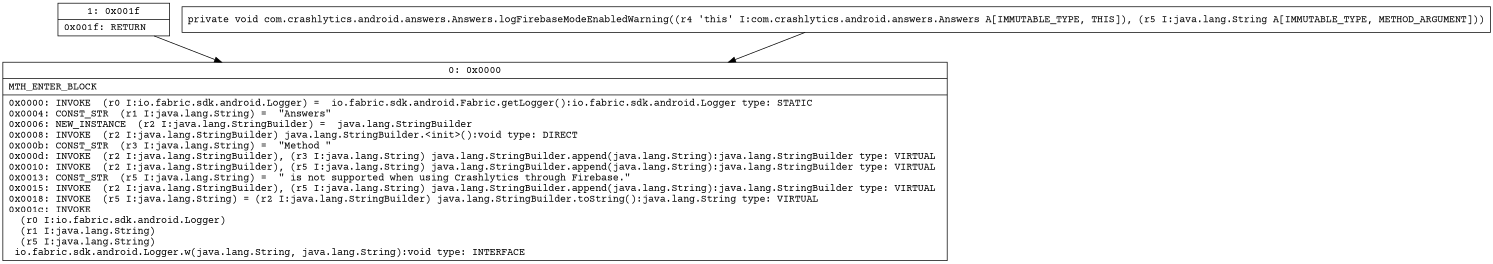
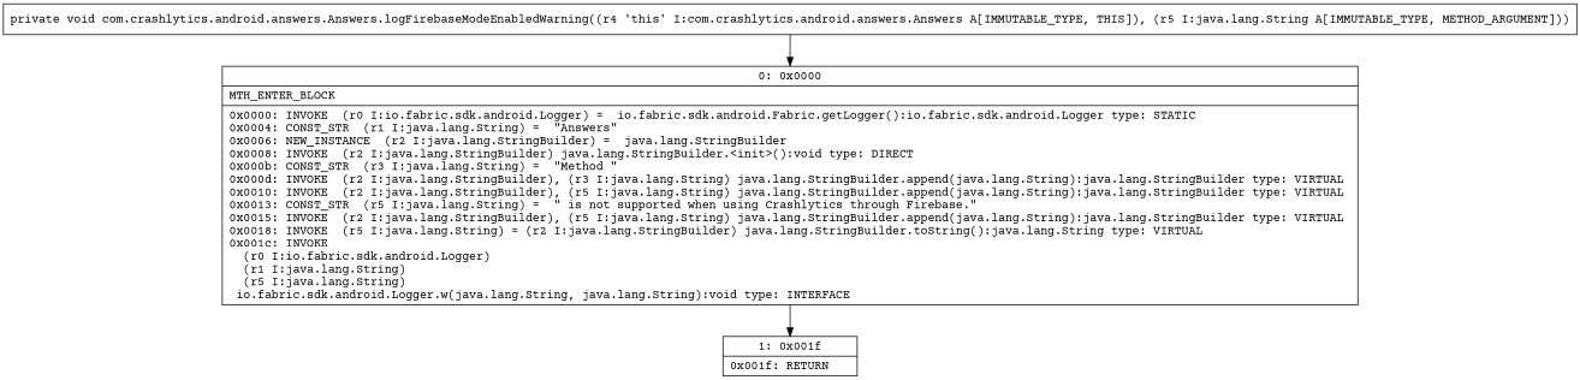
  digraph {
    fontname="Courier Prime"
    node [shape=record fontname="Courier Prime"]
    edge [fontname="Courier Prime"]
    n1 [label="{0\:\ 0x0000|MTH_ENTER_BLOCK\l|0x0000: INVOKE  (r0 I:io.fabric.sdk.android.Logger) =  io.fabric.sdk.android.Fabric.getLogger():io.fabric.sdk.android.Logger type: STATIC \l0x0004: CONST_STR  (r1 I:java.lang.String) =  \"Answers\" \l0x0006: NEW_INSTANCE  (r2 I:java.lang.StringBuilder) =  java.lang.StringBuilder \l0x0008: INVOKE  (r2 I:java.lang.StringBuilder) java.lang.StringBuilder.\<init\>():void type: DIRECT \l0x000b: CONST_STR  (r3 I:java.lang.String) =  \"Method \" \l0x000d: INVOKE  (r2 I:java.lang.StringBuilder), (r3 I:java.lang.String) java.lang.StringBuilder.append(java.lang.String):java.lang.StringBuilder type: VIRTUAL \l0x0010: INVOKE  (r2 I:java.lang.StringBuilder), (r5 I:java.lang.String) java.lang.StringBuilder.append(java.lang.String):java.lang.StringBuilder type: VIRTUAL \l0x0013: CONST_STR  (r5 I:java.lang.String) =  \" is not supported when using Crashlytics through Firebase.\" \l0x0015: INVOKE  (r2 I:java.lang.StringBuilder), (r5 I:java.lang.String) java.lang.StringBuilder.append(java.lang.String):java.lang.StringBuilder type: VIRTUAL \l0x0018: INVOKE  (r5 I:java.lang.String) = (r2 I:java.lang.StringBuilder) java.lang.StringBuilder.toString():java.lang.String type: VIRTUAL \l0x001c: INVOKE  \l  (r0 I:io.fabric.sdk.android.Logger)\l  (r1 I:java.lang.String)\l  (r5 I:java.lang.String)\l io.fabric.sdk.android.Logger.w(java.lang.String, java.lang.String):void type: INTERFACE \l}"]
    n2 [label="{1\:\ 0x001f|0x001f: RETURN   \l}"]
    n3 [label="{private void com.crashlytics.android.answers.Answers.logFirebaseModeEnabledWarning((r4 'this' I:com.crashlytics.android.answers.Answers A[IMMUTABLE_TYPE, THIS]), (r5 I:java.lang.String A[IMMUTABLE_TYPE, METHOD_ARGUMENT])) }"]
-   n2 -> n1
+   n1 -> n2
    n3 -> n1
  }
